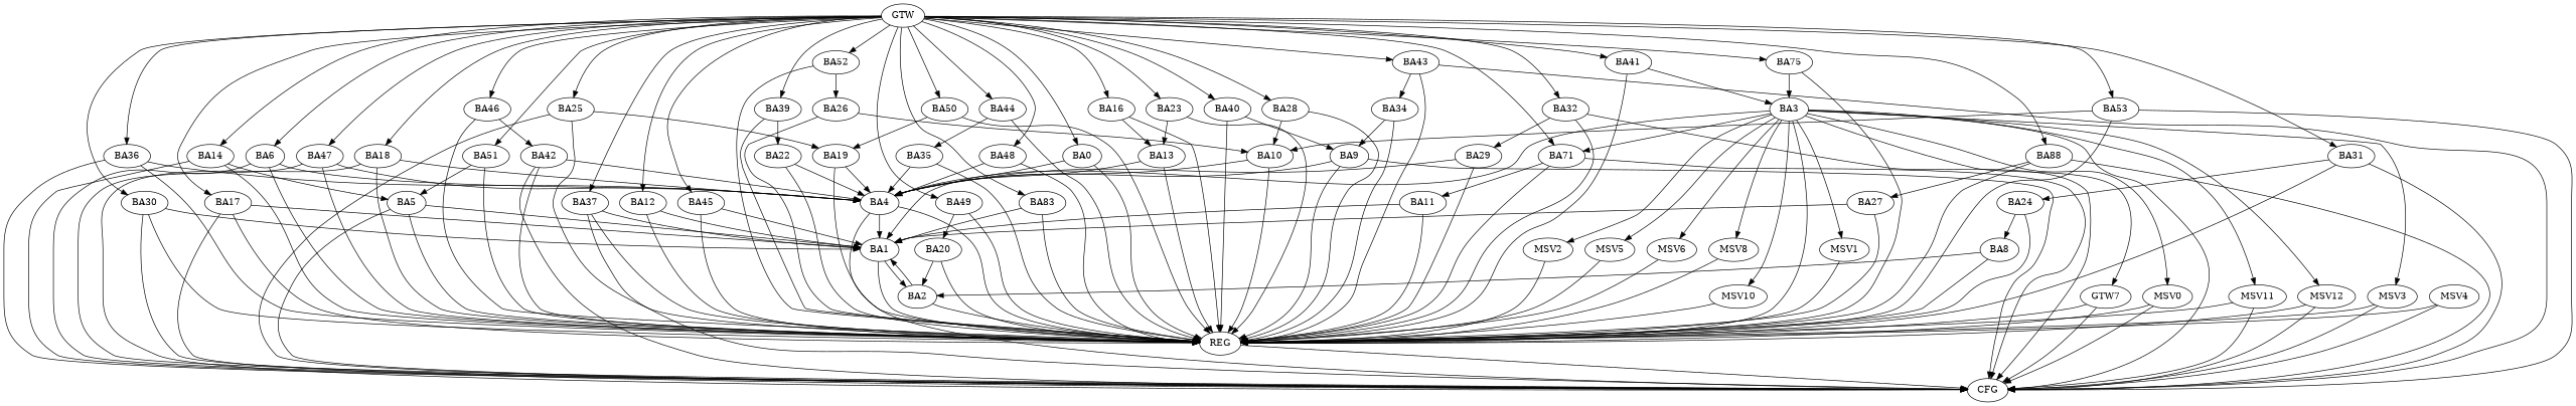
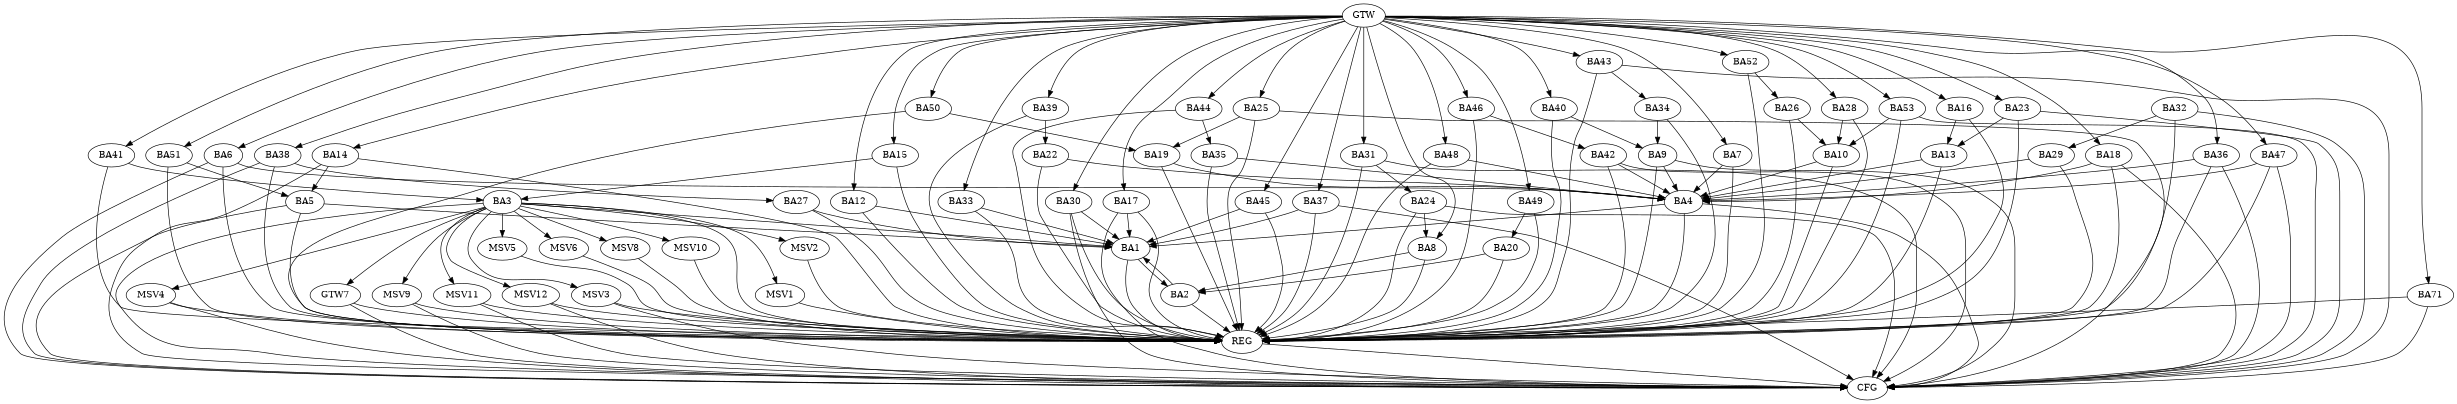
  strict digraph {
    n1 [label=BA1]
    n2 [label=BA2]
    n3 [label=REG]
    n4 [label=CFG]
    n5 [label=BA3]
    n6 [label=MSV1]
    n7 [label=MSV2]
    n8 [label=MSV3]
    n9 [label=MSV4]
    n10 [label=MSV5]
    n11 [label=MSV6]
    n12 [label=GTW7]
    n13 [label=MSV8]
-   n14 [label=MSV0]
+   n14 [label=MSV9]
    n15 [label=MSV10]
    n16 [label=MSV11]
    n17 [label=MSV12]
    n18 [label=BA4]
    n19 [label=BA5]
    n20 [label=BA6]
-   n21 [label=BA0]
+   n21 [label=BA7]
    n22 [label=BA8]
    n23 [label=BA9]
    n24 [label=BA10]
-   n25 [label=BA11]
    n26 [label=BA12]
    n27 [label=BA13]
    n28 [label=BA14]
-   n29 [label=BA75]
+   n29 [label=BA15]
    n30 [label=BA16]
    n31 [label=BA17]
    n32 [label=BA18]
    n33 [label=BA19]
    n34 [label=BA20]
    n35 [label=BA71]
    n36 [label=BA22]
    n37 [label=BA23]
    n38 [label=BA24]
    n39 [label=BA25]
    n40 [label=BA26]
    n41 [label=BA27]
    n42 [label=BA28]
    n43 [label=BA29]
    n44 [label=BA30]
    n45 [label=BA31]
    n46 [label=BA32]
-   n47 [label=BA83]
+   n47 [label=BA33]
    n48 [label=BA34]
    n49 [label=BA35]
    n50 [label=BA36]
    n51 [label=BA37]
-   n52 [label=BA88]
+   n52 [label=BA38]
    n53 [label=BA39]
    n54 [label=BA40]
    n55 [label=BA41]
    n56 [label=BA42]
    n57 [label=BA43]
    n58 [label=BA44]
    n59 [label=BA45]
    n60 [label=BA46]
    n61 [label=BA47]
    n62 [label=BA48]
    n63 [label=BA49]
    n64 [label=BA50]
    n65 [label=BA51]
    n66 [label=BA52]
    n67 [label=BA53]
    n68 [label=GTW]
    n1 -> n2
    n1 -> n3
    n2 -> n1
    n2 -> n3
    n3 -> n4
    n5 -> n1
    n5 -> n3
    n5 -> n4
    n5 -> n6
    n5 -> n7
    n5 -> n8
-   n5 -> n35
+   n5 -> n9
    n5 -> n10
    n5 -> n11
    n5 -> n12
    n5 -> n13
    n5 -> n14
    n5 -> n15
    n5 -> n16
    n5 -> n17
    n6 -> n3
    n7 -> n3
    n8 -> n3
    n8 -> n4
    n9 -> n3
    n9 -> n4
    n10 -> n3
    n11 -> n3
    n12 -> n3
    n12 -> n4
    n13 -> n3
    n14 -> n3
    n14 -> n4
    n15 -> n3
    n16 -> n3
    n16 -> n4
    n17 -> n3
    n17 -> n4
    n18 -> n1
    n18 -> n3
    n18 -> n4
    n19 -> n1
    n19 -> n3
    n19 -> n4
    n20 -> n3
    n20 -> n4
    n20 -> n18
    n21 -> n3
    n21 -> n18
    n22 -> n2
    n22 -> n3
    n23 -> n3
    n23 -> n4
    n23 -> n18
    n24 -> n3
    n24 -> n18
-   n25 -> n1
-   n25 -> n3
    n26 -> n1
    n26 -> n3
    n27 -> n3
    n27 -> n18
    n28 -> n3
    n28 -> n4
    n28 -> n19
    n29 -> n3
    n29 -> n5
    n30 -> n3
    n30 -> n27
    n31 -> n1
    n31 -> n3
    n31 -> n4
    n32 -> n3
    n32 -> n4
    n32 -> n18
    n33 -> n3
    n33 -> n18
    n34 -> n2
    n34 -> n3
    n35 -> n3
    n35 -> n4
-   n35 -> n25
    n36 -> n3
    n36 -> n18
    n37 -> n3
+   n37 -> n4
    n37 -> n27
    n38 -> n3
+   n38 -> n4
    n38 -> n22
    n39 -> n3
    n39 -> n4
    n39 -> n33
    n40 -> n3
    n40 -> n24
    n41 -> n1
    n41 -> n3
    n42 -> n3
    n42 -> n24
    n43 -> n3
    n43 -> n18
    n44 -> n1
    n44 -> n3
    n44 -> n4
    n45 -> n3
    n45 -> n4
    n45 -> n38
    n46 -> n3
    n46 -> n4
    n46 -> n43
    n47 -> n1
    n47 -> n3
    n48 -> n3
    n48 -> n23
    n49 -> n3
    n49 -> n18
    n50 -> n3
    n50 -> n4
    n50 -> n18
    n51 -> n1
    n51 -> n3
    n51 -> n4
    n52 -> n3
    n52 -> n4
    n52 -> n41
    n53 -> n3
    n53 -> n36
    n54 -> n3
    n54 -> n23
    n55 -> n3
    n55 -> n5
    n56 -> n3
    n56 -> n4
    n56 -> n18
    n57 -> n3
    n57 -> n4
    n57 -> n48
    n58 -> n3
    n58 -> n49
    n59 -> n1
    n59 -> n3
    n60 -> n3
    n60 -> n56
    n61 -> n3
    n61 -> n4
    n61 -> n18
    n62 -> n3
    n62 -> n18
    n63 -> n3
    n63 -> n34
    n64 -> n3
    n64 -> n33
    n65 -> n3
    n65 -> n19
    n66 -> n3
    n66 -> n40
    n67 -> n3
    n67 -> n4
    n67 -> n24
    n68 -> n20
    n68 -> n21
    n68 -> n26
    n68 -> n28
    n68 -> n29
    n68 -> n30
    n68 -> n31
    n68 -> n32
    n68 -> n35
    n68 -> n37
    n68 -> n39
    n68 -> n42
    n68 -> n44
    n68 -> n45
-   n68 -> n46
+   n68 -> n22
    n68 -> n47
    n68 -> n50
    n68 -> n51
    n68 -> n52
    n68 -> n53
    n68 -> n54
    n68 -> n55
    n68 -> n57
    n68 -> n58
    n68 -> n59
    n68 -> n60
    n68 -> n61
    n68 -> n62
    n68 -> n63
    n68 -> n64
    n68 -> n65
    n68 -> n66
    n68 -> n67
  }
